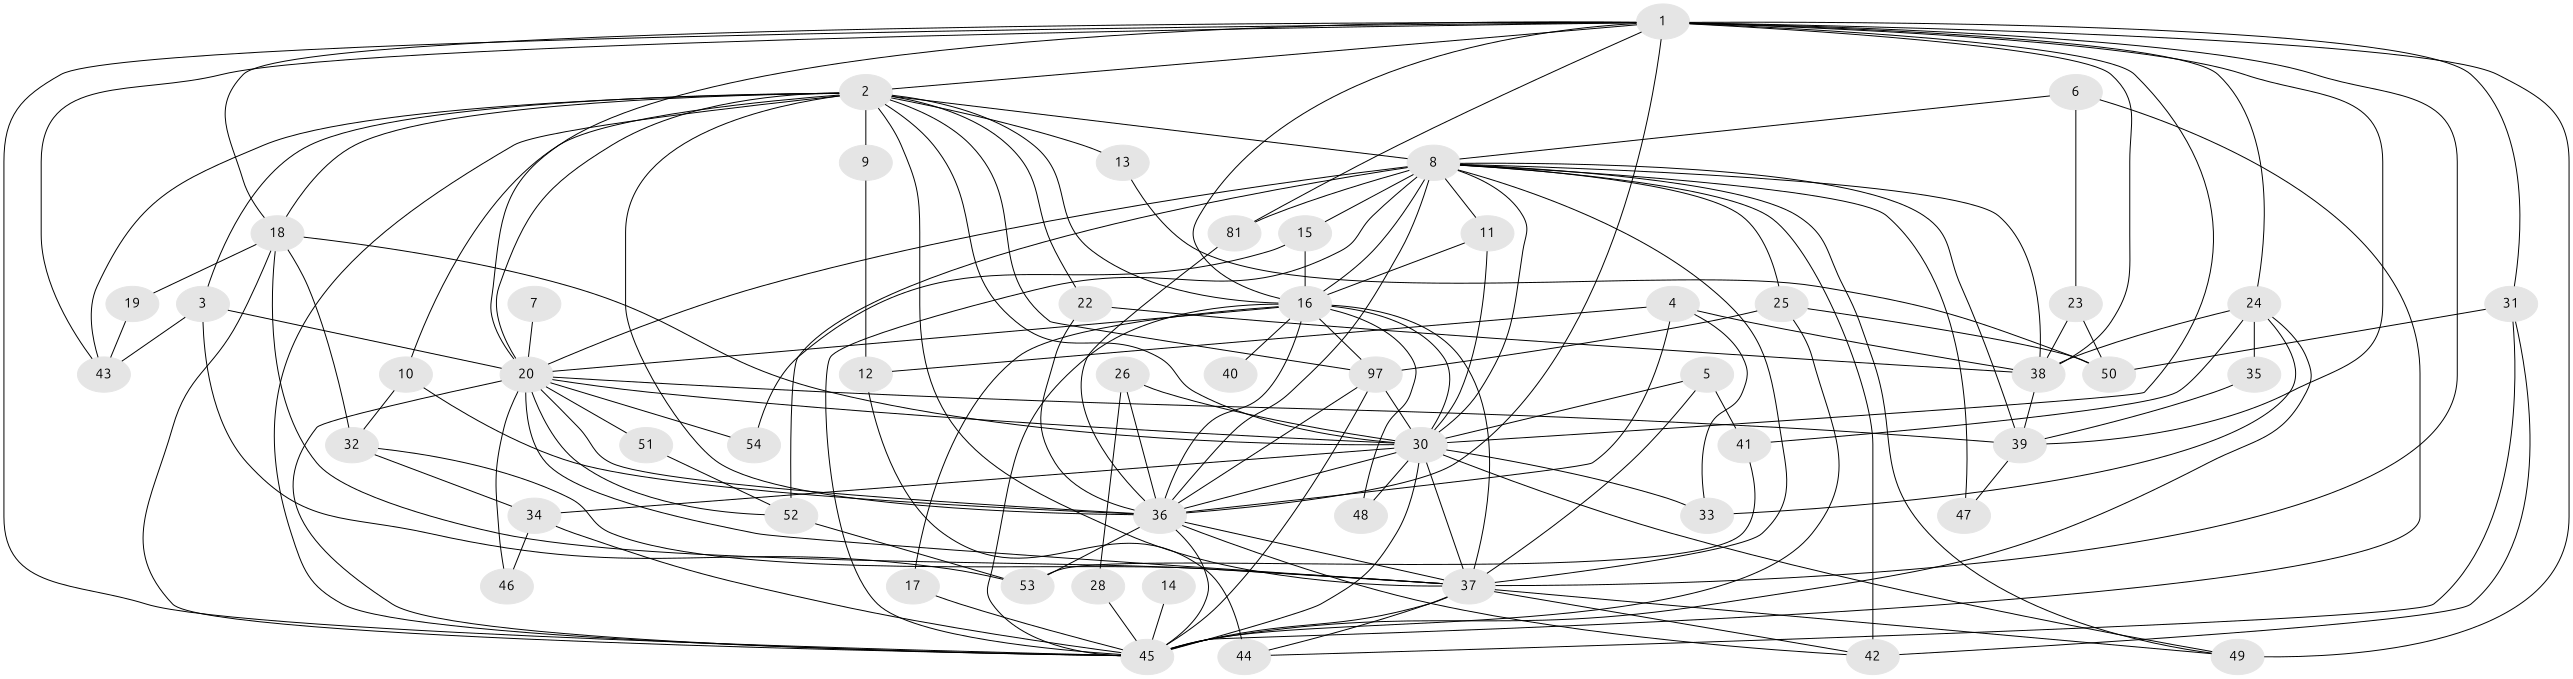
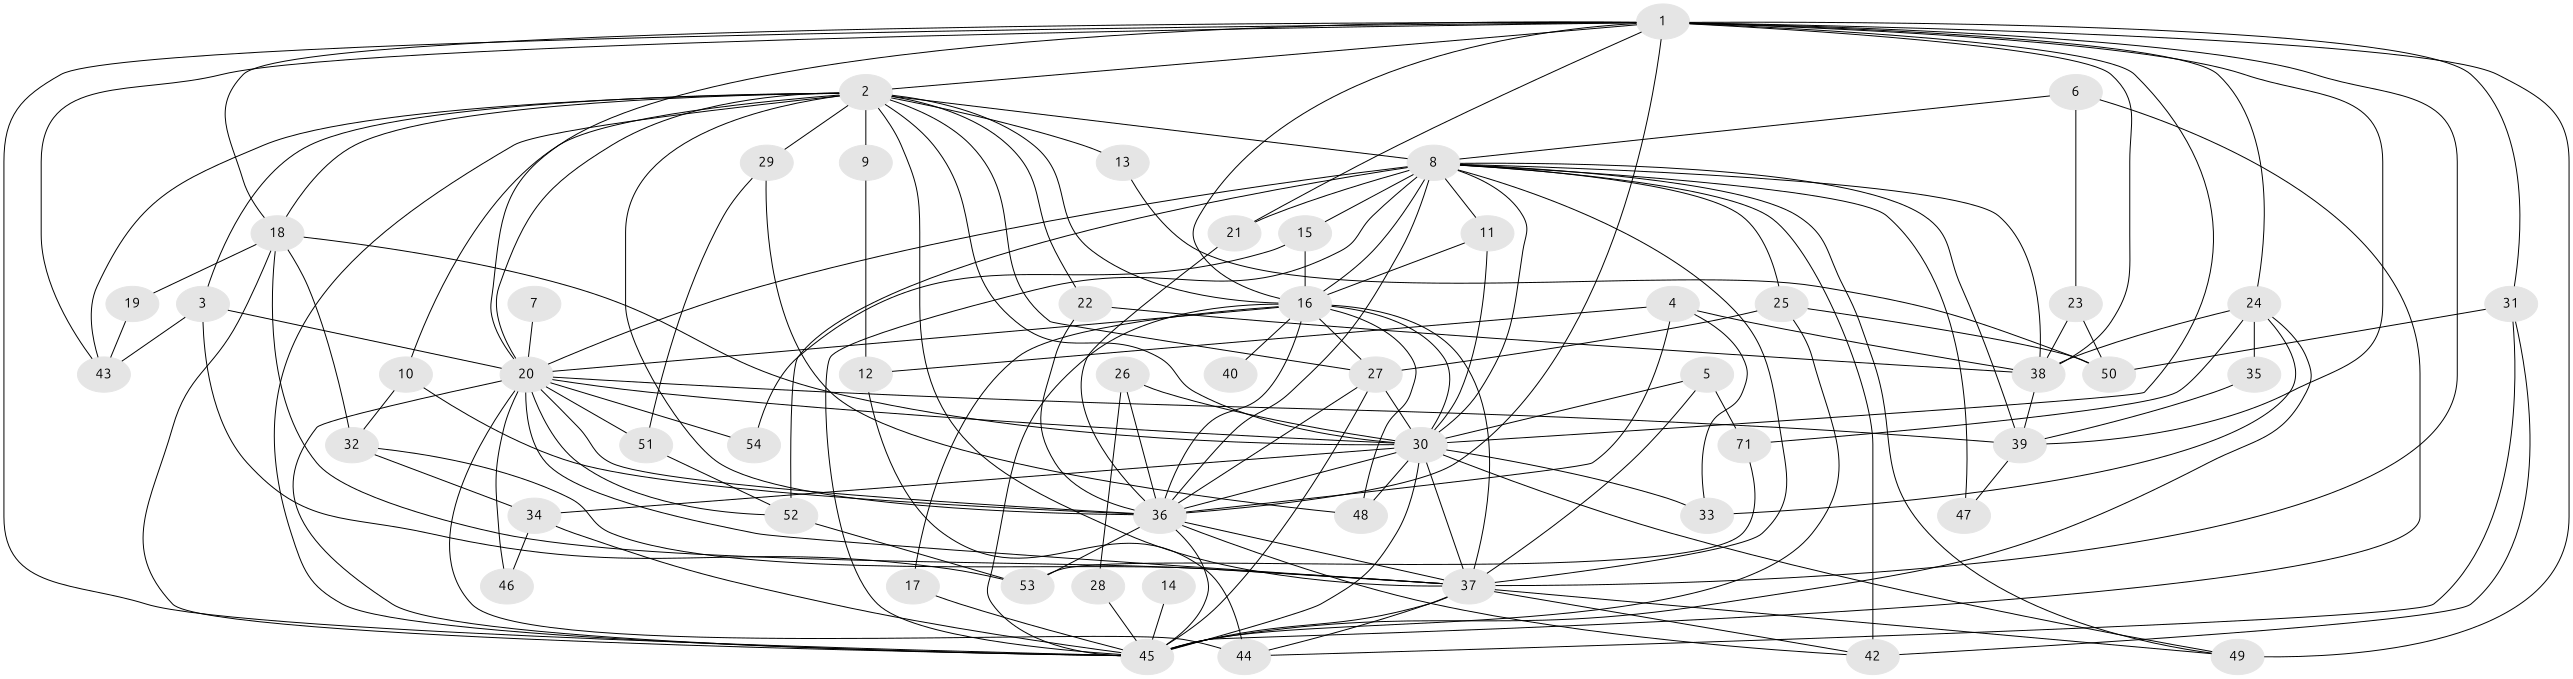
  graph {
    fontname=Ubuntu
    node [color=gray90 fontname=Ubuntu style=filled]
    edge [fontname=Ubuntu weight=1.0]
    1
    2
    16
    18
    20
-   21 [label=81]
+   21
    24
    30
    31
    36
    37
    38
    39
    43
    45
    49
    8
    3
    9
    10
    13
    22
-   27 [label=97]
+   27
+   29
    11
    15
    25
    42
    47
    52
    17
    40
    48
    32
    19
    44
    54
    46
    51
    33
-   41
+   41 [label=71]
    35
    34
    50
    53
    12
    4
    5
    6
    23
    7
    14
    26
    28
    1 -- 2 [weight=2.0]
    1 -- 16
    1 -- 18
    1 -- 20
    1 -- 21
    1 -- 24
    1 -- 30
    1 -- 31
    1 -- 36
    1 -- 37
    1 -- 38
    1 -- 39
    1 -- 43
    1 -- 45
    1 -- 49
    2 -- 16 [weight=2.0]
    2 -- 18
    2 -- 20 [weight=4.0]
    2 -- 30 [weight=4.0]
    2 -- 36 [weight=4.0]
    2 -- 37 [weight=2.0]
    2 -- 43
    2 -- 45 [weight=2.0]
    2 -- 8 [weight=3.0]
    2 -- 3
    2 -- 9 [weight=2.0]
    2 -- 10
    2 -- 13 [weight=2.0]
    2 -- 22
    2 -- 27
+   2 -- 29 [weight=2.0]
    16 -- 20
    16 -- 30
    16 -- 36
    16 -- 37
    16 -- 45
    16 -- 27
    16 -- 17
    16 -- 40
    16 -- 48
    18 -- 30
    18 -- 37
    18 -- 45
    18 -- 32
    18 -- 19
    20 -- 30
    20 -- 36
    20 -- 37
    20 -- 39
    20 -- 45
    20 -- 52
+   20 -- 44
    20 -- 54
    20 -- 46
    20 -- 51
    21 -- 36 [weight=2.0]
    24 -- 38
    24 -- 45
    24 -- 33
    24 -- 41
    24 -- 35 [weight=2.0]
    30 -- 36
    30 -- 37 [weight=2.0]
    30 -- 45 [weight=2.0]
    30 -- 49
    30 -- 48
    30 -- 33
    30 -- 34
    31 -- 42
    31 -- 44
    31 -- 50
    36 -- 37
    36 -- 45
    36 -- 42
    36 -- 53
    37 -- 45
    37 -- 49
    37 -- 42
    37 -- 44
    38 -- 39
    39 -- 47
    8 -- 16 [weight=3.0]
    8 -- 20
    8 -- 21
    8 -- 30
    8 -- 36
    8 -- 37
    8 -- 38
    8 -- 39
    8 -- 45
    8 -- 49
    8 -- 11
    8 -- 15
    8 -- 25
    8 -- 42 [weight=2.0]
    8 -- 47 [weight=2.0]
    8 -- 52 [weight=2.0]
    3 -- 20
    3 -- 43
    3 -- 53
    9 -- 12
    10 -- 36
    10 -- 32
    13 -- 50
    22 -- 36
    22 -- 38
    27 -- 30
    27 -- 36
    27 -- 45
+   29 -- 48
+   29 -- 51
    11 -- 16
    11 -- 30
    15 -- 16
    15 -- 54
    25 -- 45
    25 -- 27
    25 -- 50
    52 -- 53
    17 -- 45
    32 -- 37
    32 -- 34
    19 -- 43
    51 -- 52
    41 -- 53
    35 -- 39
    34 -- 45
    34 -- 46
    12 -- 44
    4 -- 36
    4 -- 38
    4 -- 33
    4 -- 12
    5 -- 30
    5 -- 37
    5 -- 41
    6 -- 45
    6 -- 8
    6 -- 23
    23 -- 38
    23 -- 50
    7 -- 20 [weight=2.0]
    14 -- 45 [weight=2.0]
    26 -- 30
    26 -- 36
    26 -- 28
    28 -- 45
  }
